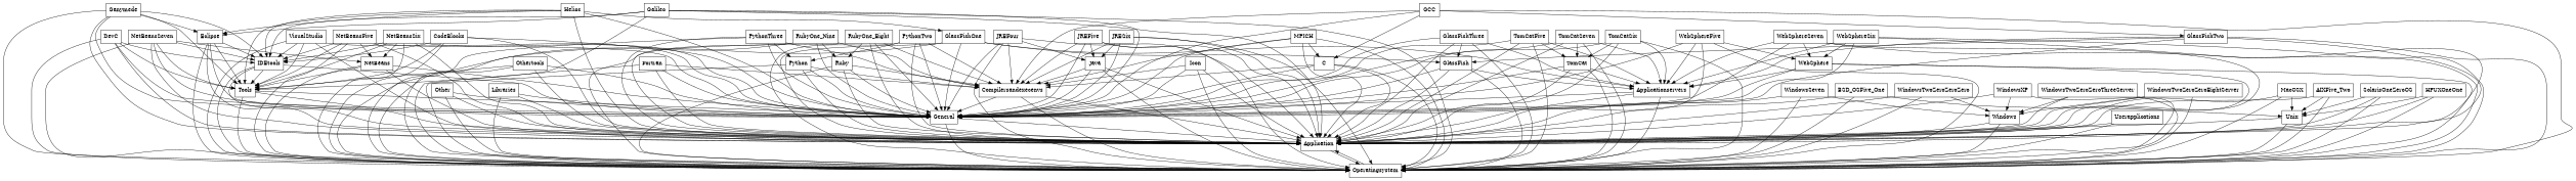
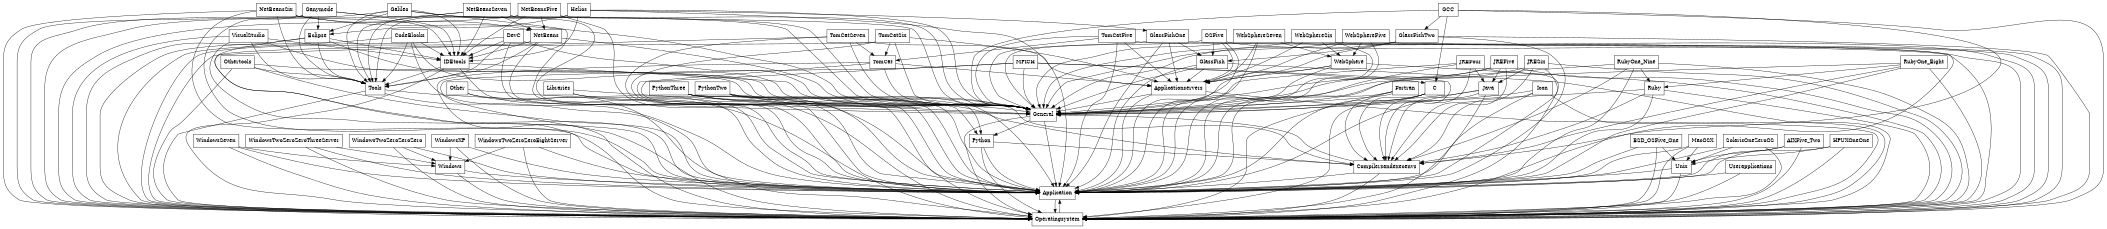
  digraph {
    rankdir=TB
    node [shape=box]
    edge [arrowhead=normal]
    n1 [label=Eclipse]
    n2 [label=IDEtools]
    n3 [label=General]
    n4 [label=Tools]
    n5 [label=Application]
    n6 [label=Operatingsystem]
    n7 [label=DevC]
    n8 [label=WindowsSeven]
    n9 [label=Windows]
    n10 [label=BSD_OSFive_One]
    n11 [label=Unix]
    n12 [label=PythonTwo]
    n13 [label=Python]
    n14 [label=Compilersandexecenvs]
    n15 [label=Java]
    n16 [label=VisualStudio]
    n17 [label=MacOSX]
    n18 [label=Libraries]
    n19 [label=WindowsTwoZeroZeroZero]
    n20 [label=WebSphereFive]
    n21 [label=WebSphere]
    n22 [label=Applicationservers]
    n23 [label=JREFour]
    n24 [label=GlassFishTwo]
    n25 [label=GlassFish]
    n26 [label=Ruby]
    n27 [label=Other]
    n28 [label=RubyOne_Eight]
    n29 [label=Helios]
    n30 [label=GlassFishOne]
    n31 [label=PythonThree]
    n32 [label=RubyOne_Nine]
    n33 [label=Ganymede]
    n34 [label=NetBeansSix]
    n35 [label=NetBeans]
    n36 [label=WindowsTwoZeroZeroThreeServer]
    n37 [label=TomCatSeven]
    n38 [label=TomCat]
    n39 [label=JREFive]
    n40 [label=C]
    n41 [label=WindowsXP]
    n42 [label=Fortran]
    n43 [label=TomCatSix]
    n44 [label=NetBeansSeven]
    n45 [label=SolarisOneZeroOS]
    n46 [label=MPICH]
    n47 [label=Userapplications]
    n48 [label=AIXFive_Two]
    n49 [label=HPUXOneOne]
    n50 [label=Galileo]
    n51 [label=WebSphereSeven]
    n52 [label=WindowsTwoZeroZeroEightServer]
    n53 [label=WebSphereSix]
    n54 [label=TomCatFive]
    n55 [label=NetBeansFive]
    n56 [label=JRESix]
    n57 [label=CodeBlocks]
-   n58 [label=GlassFishThree]
+   n58 [label=OSFive]
    n59 [label=GCC]
    n60 [label=Othertools]
    n61 [label=Icon]
    n1 -> n2
    n1 -> n3
    n1 -> n4
    n1 -> n5
    n1 -> n6
    n2 -> n3
    n2 -> n4
    n2 -> n5
    n2 -> n6
    n3 -> n5
    n3 -> n6
    n4 -> n3
    n4 -> n5
    n4 -> n6
    n5 -> n6
    n6 -> n5
    n7 -> n2
    n7 -> n3
    n7 -> n4
    n7 -> n5
    n7 -> n6
    n8 -> n5
    n8 -> n6
    n8 -> n9
    n9 -> n5
    n9 -> n6
    n10 -> n5
    n10 -> n6
    n10 -> n11
    n11 -> n5
    n11 -> n6
    n12 -> n3
    n12 -> n5
    n12 -> n6
    n12 -> n13
    n12 -> n14
-   n13 -> n3
+   n3 -> n13
    n13 -> n5
    n13 -> n6
    n13 -> n14
    n14 -> n3
    n14 -> n5
    n14 -> n6
    n15 -> n3
    n15 -> n5
    n15 -> n6
    n15 -> n14
    n16 -> n2
    n16 -> n3
    n16 -> n4
    n16 -> n5
    n16 -> n6
    n17 -> n5
    n17 -> n6
    n17 -> n11
    n18 -> n3
    n18 -> n5
    n18 -> n6
    n19 -> n5
    n19 -> n6
    n19 -> n9
    n20 -> n3
    n20 -> n5
    n20 -> n6
    n20 -> n21
    n20 -> n22
    n21 -> n3
    n21 -> n5
    n21 -> n6
    n21 -> n22
    n22 -> n3
    n22 -> n5
    n22 -> n6
    n23 -> n3
    n23 -> n5
    n23 -> n6
    n23 -> n14
    n23 -> n15
    n24 -> n3
    n24 -> n5
    n24 -> n6
    n24 -> n22
    n24 -> n25
    n25 -> n3
    n25 -> n5
    n25 -> n6
    n25 -> n22
    n26 -> n3
    n26 -> n5
    n26 -> n6
    n26 -> n14
    n27 -> n3
    n27 -> n5
    n27 -> n6
    n28 -> n3
    n28 -> n5
    n28 -> n6
    n28 -> n14
    n28 -> n26
    n29 -> n1
    n29 -> n2
    n29 -> n3
    n29 -> n4
    n29 -> n5
    n29 -> n30
    n30 -> n3
    n30 -> n5
    n30 -> n6
    n30 -> n22
    n30 -> n25
    n31 -> n3
    n31 -> n5
    n31 -> n6
    n31 -> n13
    n31 -> n14
    n32 -> n3
    n32 -> n5
    n32 -> n6
    n32 -> n14
    n32 -> n26
    n33 -> n1
    n33 -> n2
    n33 -> n3
    n33 -> n4
    n33 -> n5
    n33 -> n6
    n34 -> n2
    n34 -> n3
    n34 -> n4
    n34 -> n5
    n34 -> n6
    n34 -> n35
+   n35 -> n2
    n35 -> n3
    n35 -> n4
    n35 -> n5
    n35 -> n6
    n36 -> n5
    n36 -> n6
    n36 -> n9
    n37 -> n3
    n37 -> n5
    n37 -> n6
    n37 -> n22
    n37 -> n38
    n38 -> n3
    n38 -> n5
    n38 -> n6
    n38 -> n22
    n39 -> n3
    n39 -> n5
    n39 -> n6
    n39 -> n14
    n39 -> n15
    n40 -> n3
    n40 -> n5
    n40 -> n6
    n40 -> n14
    n41 -> n5
    n41 -> n6
    n41 -> n9
    n42 -> n3
    n42 -> n5
    n42 -> n6
    n42 -> n14
    n43 -> n3
    n43 -> n5
    n43 -> n6
    n43 -> n22
    n43 -> n38
    n44 -> n2
    n44 -> n3
    n44 -> n4
    n44 -> n5
    n44 -> n6
    n44 -> n35
    n45 -> n5
    n45 -> n6
    n45 -> n11
    n46 -> n3
    n46 -> n5
    n46 -> n6
    n46 -> n14
    n46 -> n40
    n47 -> n5
    n47 -> n6
    n48 -> n5
    n48 -> n6
    n48 -> n11
    n49 -> n5
    n49 -> n6
    n49 -> n11
    n50 -> n1
    n50 -> n2
    n50 -> n3
    n50 -> n4
    n50 -> n5
    n50 -> n6
    n51 -> n3
    n51 -> n5
    n51 -> n6
    n51 -> n21
    n51 -> n22
    n52 -> n5
    n52 -> n6
    n52 -> n9
    n53 -> n3
    n53 -> n5
    n53 -> n6
    n53 -> n21
    n53 -> n22
    n54 -> n3
    n54 -> n5
    n54 -> n6
    n54 -> n22
    n54 -> n38
    n55 -> n2
    n55 -> n3
    n55 -> n4
    n55 -> n5
    n55 -> n6
    n55 -> n35
    n56 -> n3
    n56 -> n5
    n56 -> n6
    n56 -> n14
    n56 -> n15
    n57 -> n2
    n57 -> n3
    n57 -> n4
    n57 -> n5
    n57 -> n6
    n58 -> n3
    n58 -> n5
    n58 -> n6
    n58 -> n22
    n58 -> n25
    n59 -> n3
    n59 -> n6
    n59 -> n14
    n59 -> n24
    n59 -> n40
    n60 -> n3
    n60 -> n4
    n60 -> n5
    n60 -> n6
    n61 -> n3
    n61 -> n5
    n61 -> n6
    n61 -> n14
  }
